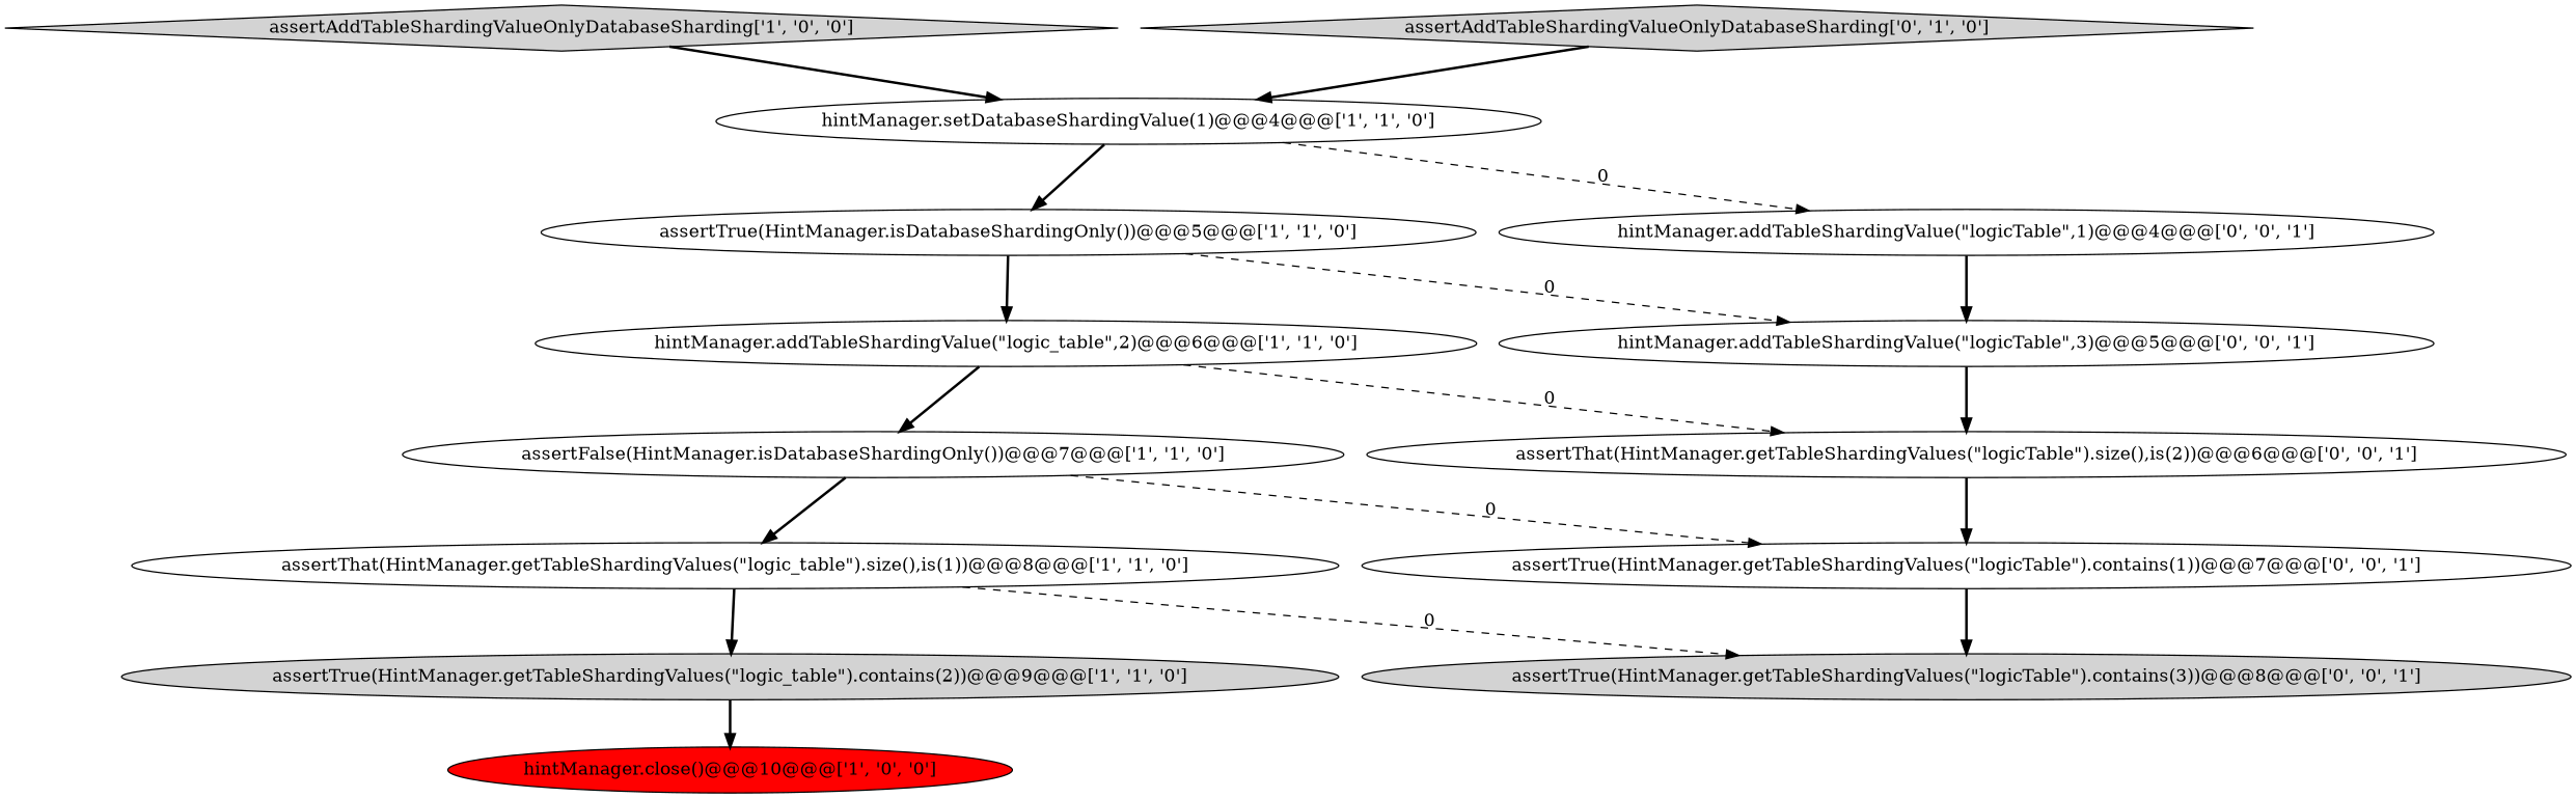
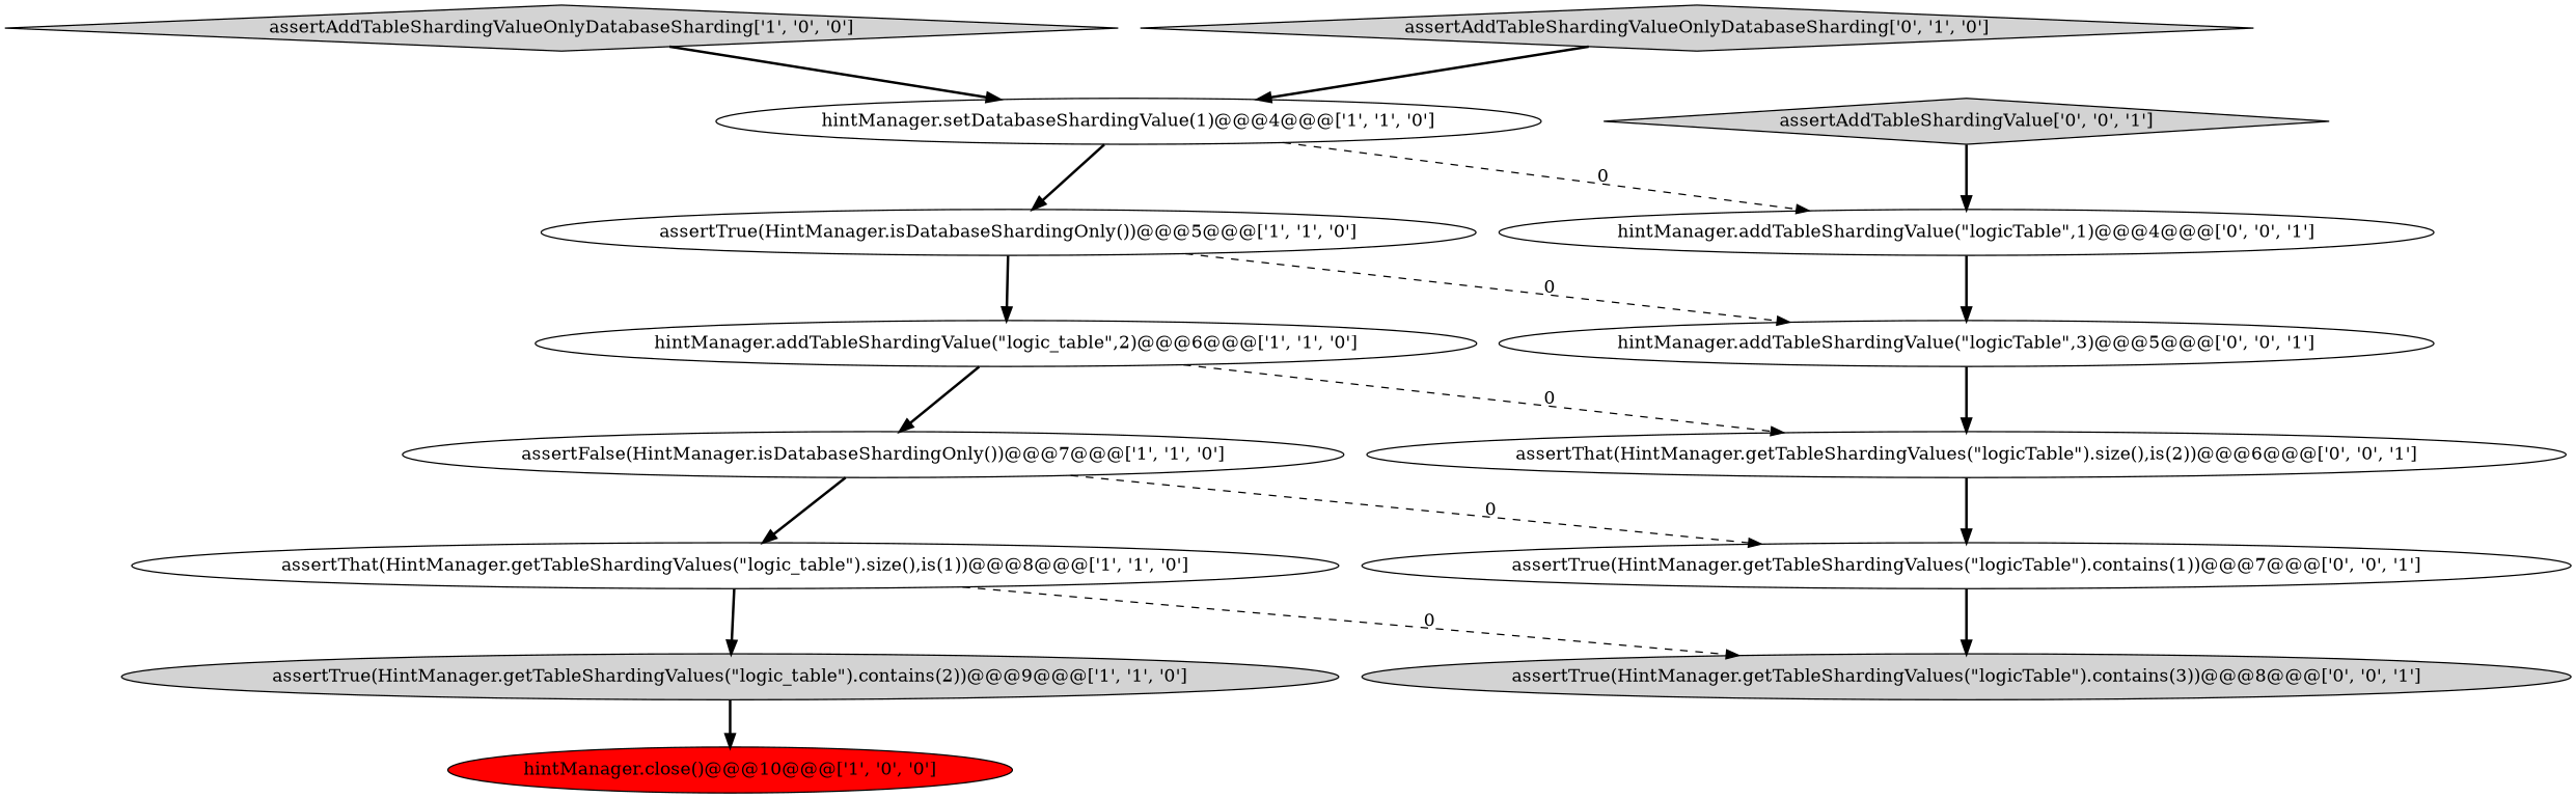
  digraph {
    node [fillcolor=white shape=ellipse style=filled]
    edge [style=bold]
    n1 [label="assertFalse(HintManager.isDatabaseShardingOnly())@@@7@@@['1', '1', '0']"]
    n2 [label="assertThat(HintManager.getTableShardingValues(\"logic_table\").size(),is(1))@@@8@@@['1', '1', '0']"]
    n3 [label="assertTrue(HintManager.getTableShardingValues(\"logicTable\").contains(1))@@@7@@@['0', '0', '1']"]
    n4 [fillcolor=lightgray label="assertTrue(HintManager.getTableShardingValues(\"logicTable\").contains(3))@@@8@@@['0', '0', '1']"]
    n5 [fillcolor=lightgray label="assertTrue(HintManager.getTableShardingValues(\"logic_table\").contains(2))@@@9@@@['1', '1', '0']"]
    n6 [fillcolor=lightgray label="assertAddTableShardingValueOnlyDatabaseSharding['1', '0', '0']" shape=diamond]
    n7 [label="hintManager.setDatabaseShardingValue(1)@@@4@@@['1', '1', '0']"]
    n8 [fillcolor=lightgray label="assertAddTableShardingValueOnlyDatabaseSharding['0', '1', '0']" shape=diamond]
+   n9 [fillcolor=lightgray label="assertAddTableShardingValue['0', '0', '1']" shape=diamond]
    n10 [label="hintManager.addTableShardingValue(\"logicTable\",1)@@@4@@@['0', '0', '1']"]
    n11 [label="hintManager.addTableShardingValue(\"logicTable\",3)@@@5@@@['0', '0', '1']"]
    n12 [label="assertTrue(HintManager.isDatabaseShardingOnly())@@@5@@@['1', '1', '0']"]
    n13 [fillcolor=red label="hintManager.close()@@@10@@@['1', '0', '0']"]
    n14 [label="hintManager.addTableShardingValue(\"logic_table\",2)@@@6@@@['1', '1', '0']"]
    n15 [label="assertThat(HintManager.getTableShardingValues(\"logicTable\").size(),is(2))@@@6@@@['0', '0', '1']"]
    n1 -> n2
    n1 -> n3 [label=0 style=dashed]
    n2 -> n4 [label=0 style=dashed]
    n2 -> n5
    n3 -> n4
    n5 -> n13
    n6 -> n7
    n7 -> n10 [label=0 style=dashed]
    n7 -> n12
    n8 -> n7
+   n9 -> n10
    n10 -> n11
    n11 -> n15
    n12 -> n11 [label=0 style=dashed]
    n12 -> n14
    n14 -> n1
    n14 -> n15 [label=0 style=dashed]
    n15 -> n3
  }
